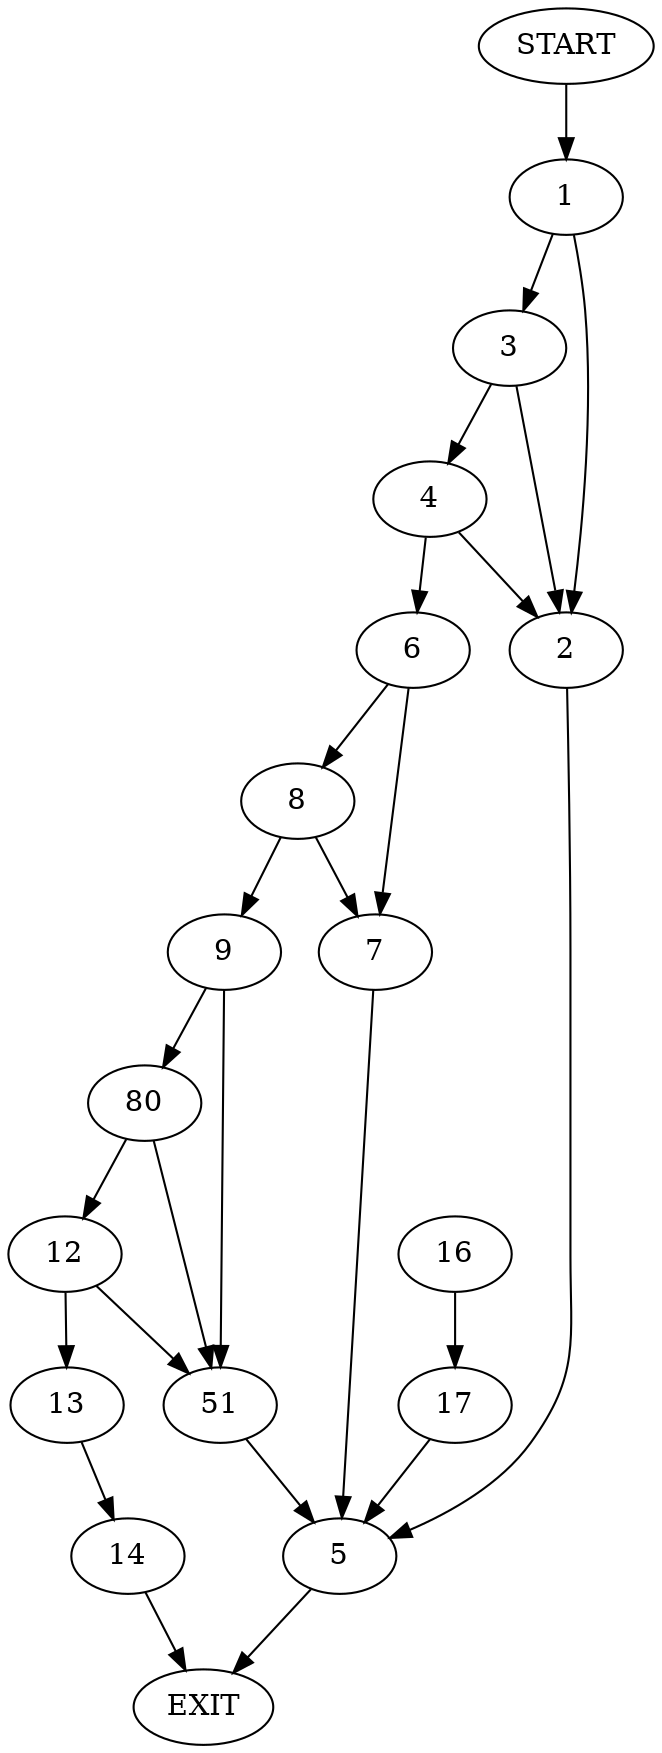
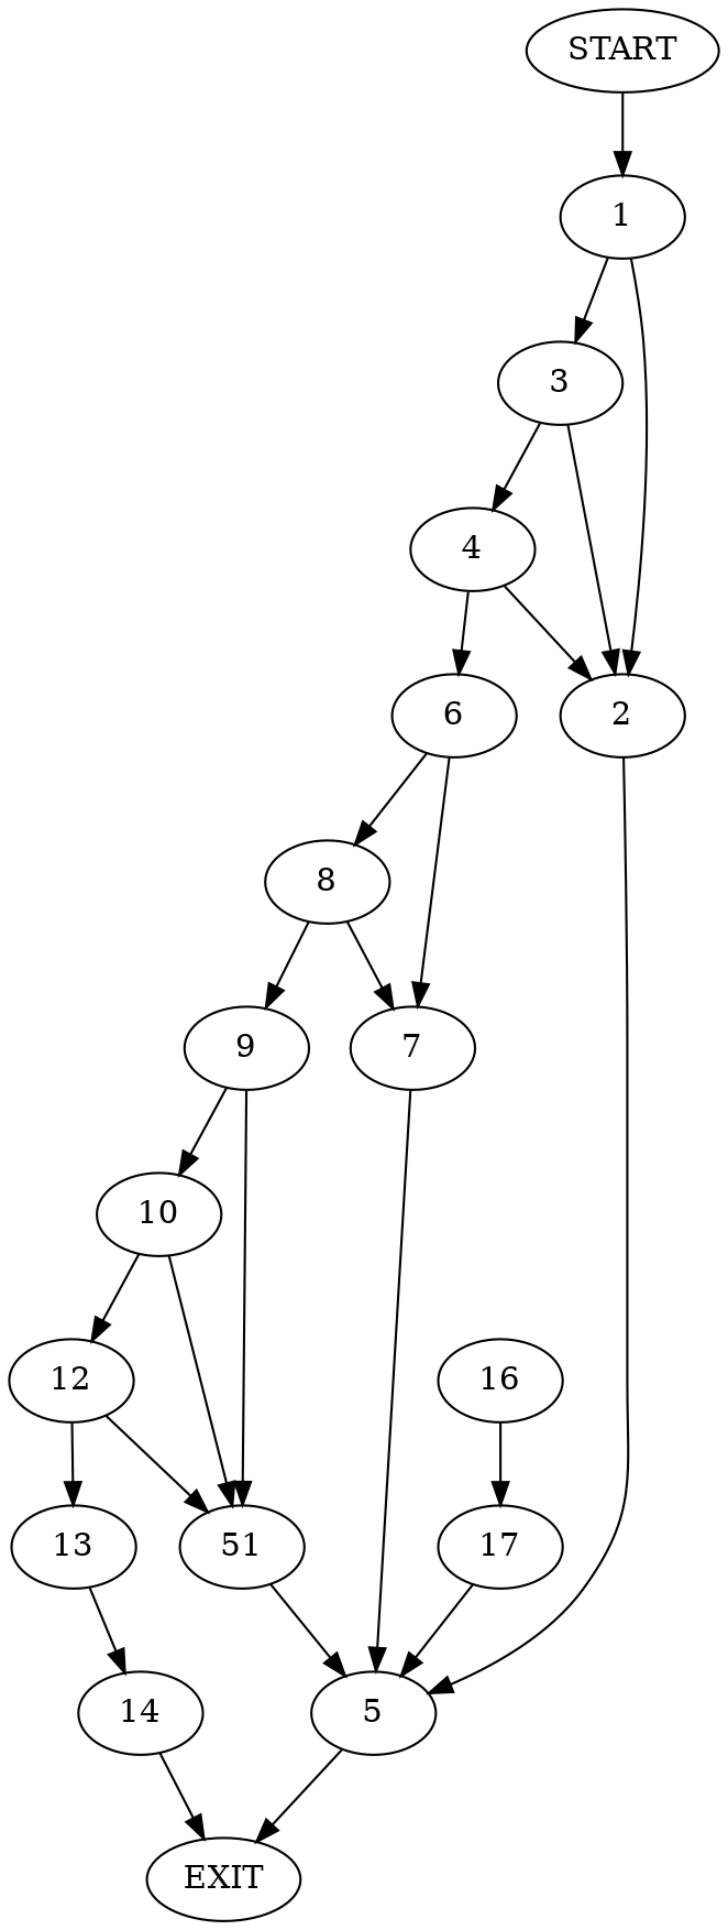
  digraph {
    n1 [label=START]
    1
    2
    3
    n5 [label=EXIT]
    5
    4
    6
    7
    8
    9
-   10 [label=80]
+   10
    n13 [label=51]
    12
    13
    14
    16
    17
    n1 -> 1
    1 -> 2
    1 -> 3
    2 -> 5
    3 -> 2
    3 -> 4
    5 -> n5
    4 -> 2
    4 -> 6
    6 -> 7
    6 -> 8
    7 -> 5
    8 -> 7
    8 -> 9
    9 -> 10
    9 -> n13
    10 -> n13
    10 -> 12
    n13 -> 5
    12 -> n13
    12 -> 13
    13 -> 14
    14 -> n5
    16 -> 17
    17 -> 5
  }
